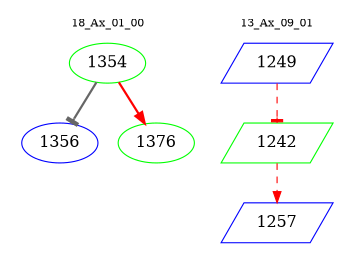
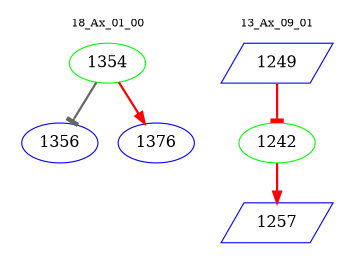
  digraph {
    node [color=blue shape=ellipse]
    edge [arrowhead=tee color=red style=bold]
    n1 [label=1356]
    n2 [color=green label=1354]
-   n3 [color=green label=1376]
+   n3 [label=1376]
    n4 [label=1249 shape=parallelogram]
-   n5 [color=green label=1242 shape=parallelogram]
+   n5 [color=green label=1242]
    n6 [label=1257 shape=parallelogram]
    subgraph cluster_1 {
      color=white
      fontsize=10
      label="18_Ax_01_00"
      n1
      n2
      n3
    }
    subgraph cluster_2 {
      color=white
      fontsize=10
      label="13_Ax_09_01"
      n4
      n5
      n6
    }
    n2 -> n1 [color=gray40]
    n2 -> n3 [arrowhead=normal]
-   n4 -> n5 [style=dashed]
-   n5 -> n6 [arrowhead=normal style=dashed]
+   n4 -> n5
+   n5 -> n6 [arrowhead=normal]
  }
